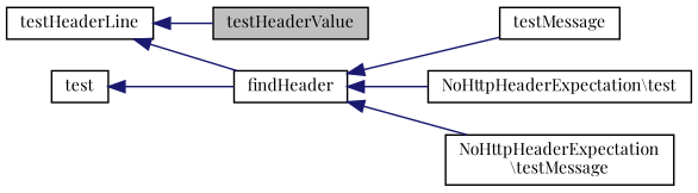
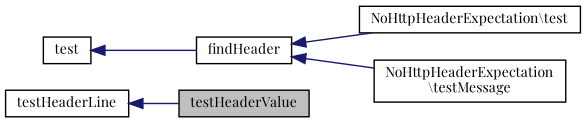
  digraph {
    fontname="Playfair Display"
    rankdir=LR
    node [color=black fillcolor=white fontname="Playfair Display" fontsize=10 shape=record style=filled]
    edge [color=midnightblue dir=back fontname="Playfair Display" fontsize=10 labelfontname=Helvetica labelfontsize=10 style=solid]
    n1 [fillcolor=grey75 fontcolor=black height=0.2 label=testHeaderValue width=0.4]
    n2 [height=0.2 label=testHeaderLine width=0.4]
    n3 [height=0.2 label=findHeader width=0.4]
-   n4 [height=0.2 label=testMessage width=0.4]
    n5 [height=0.2 label="NoHttpHeaderExpectation\\test" width=0.4]
    n6 [height=0.2 label="NoHttpHeaderExpectation\l\\testMessage" width=0.4]
    n7 [height=0.2 label=test width=0.4]
    n2 -> n1
-   n2 -> n3
-   n3 -> n4
    n3 -> n5
    n3 -> n6
    n7 -> n3
  }
